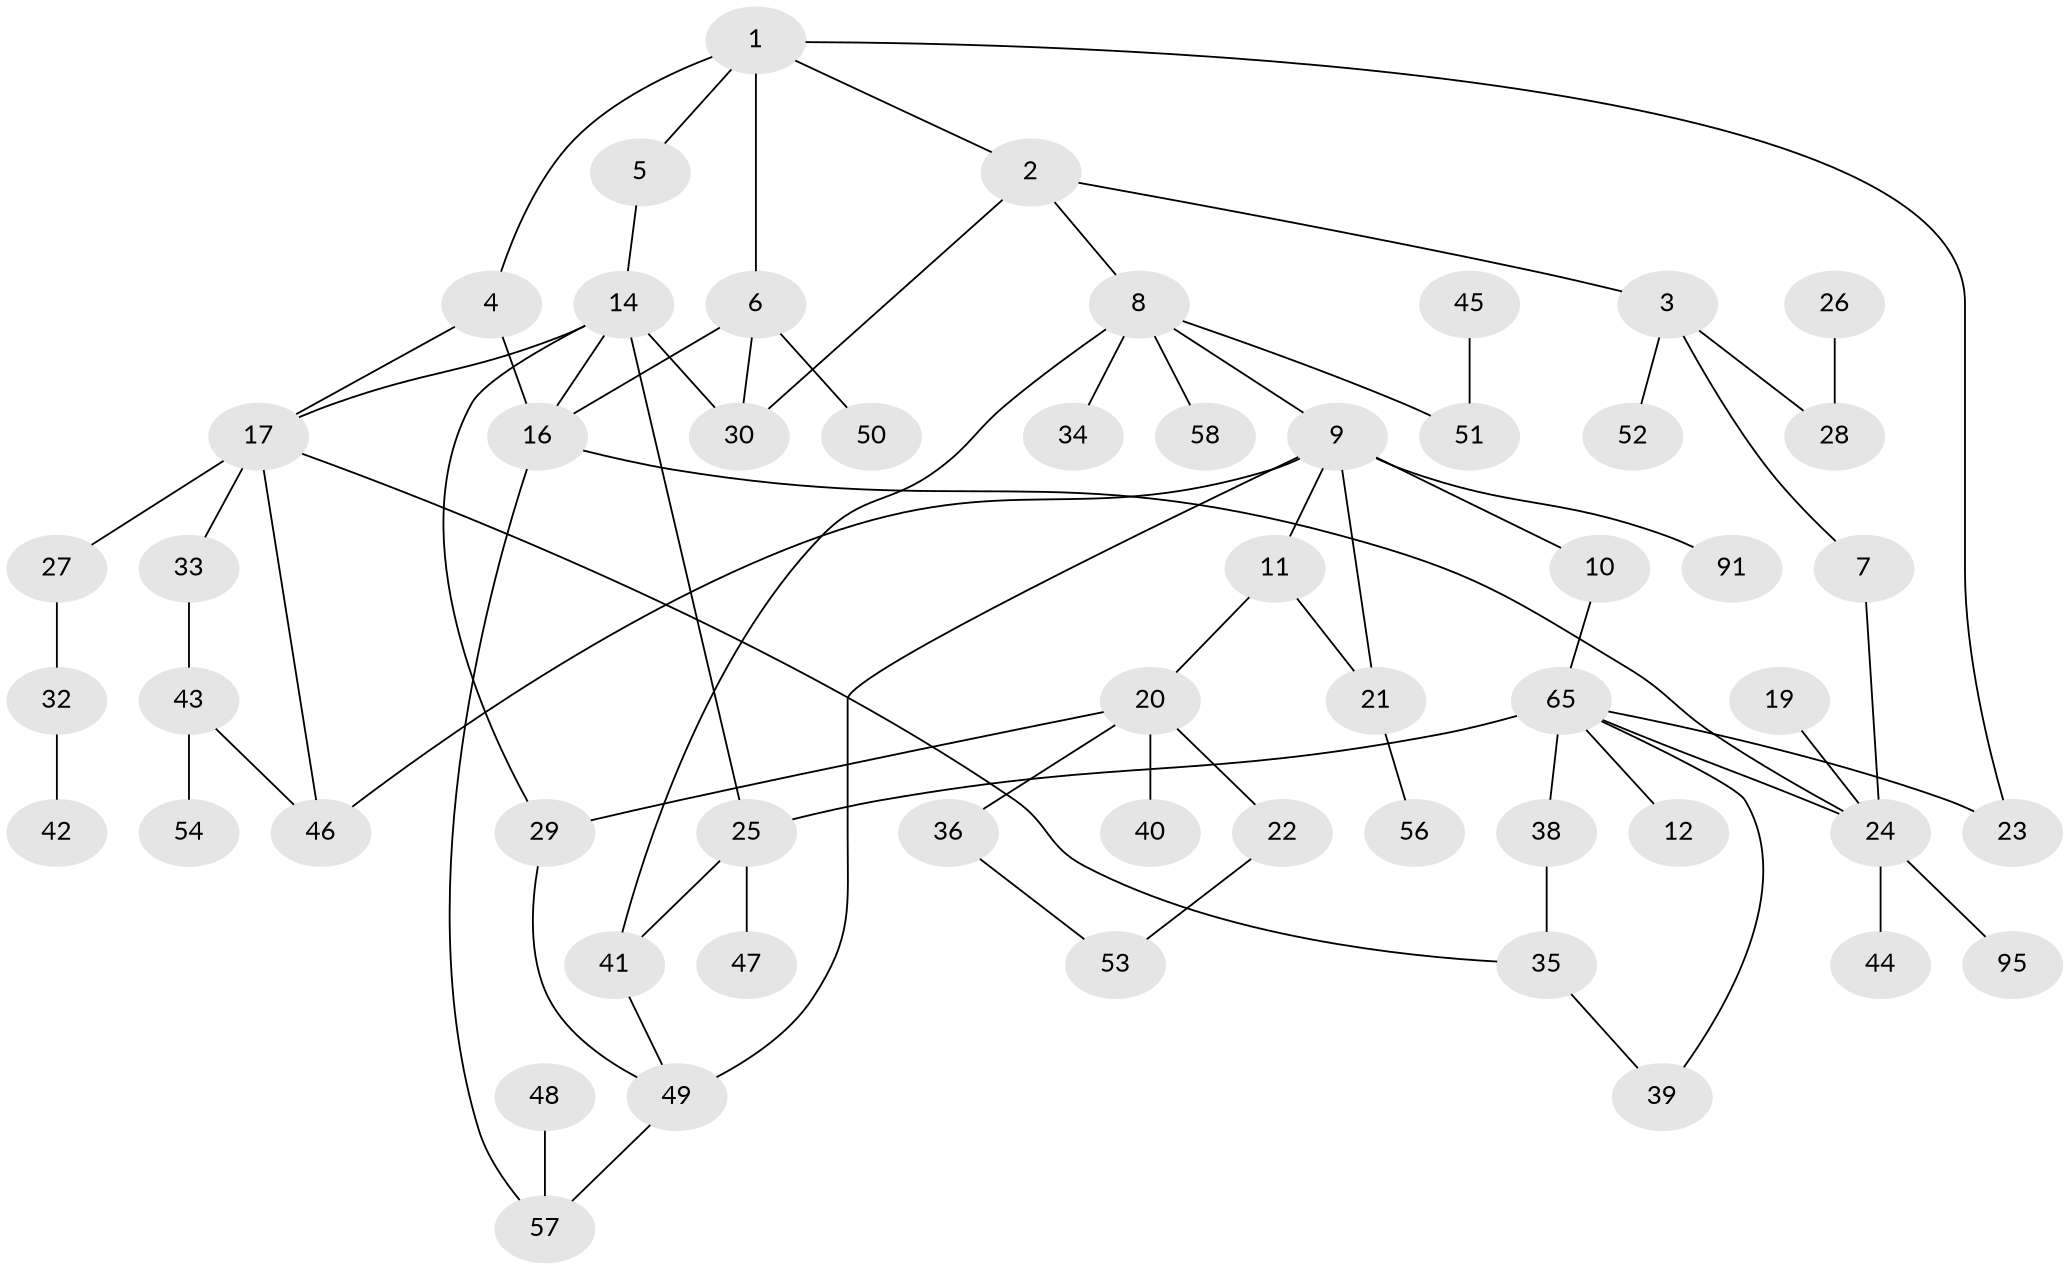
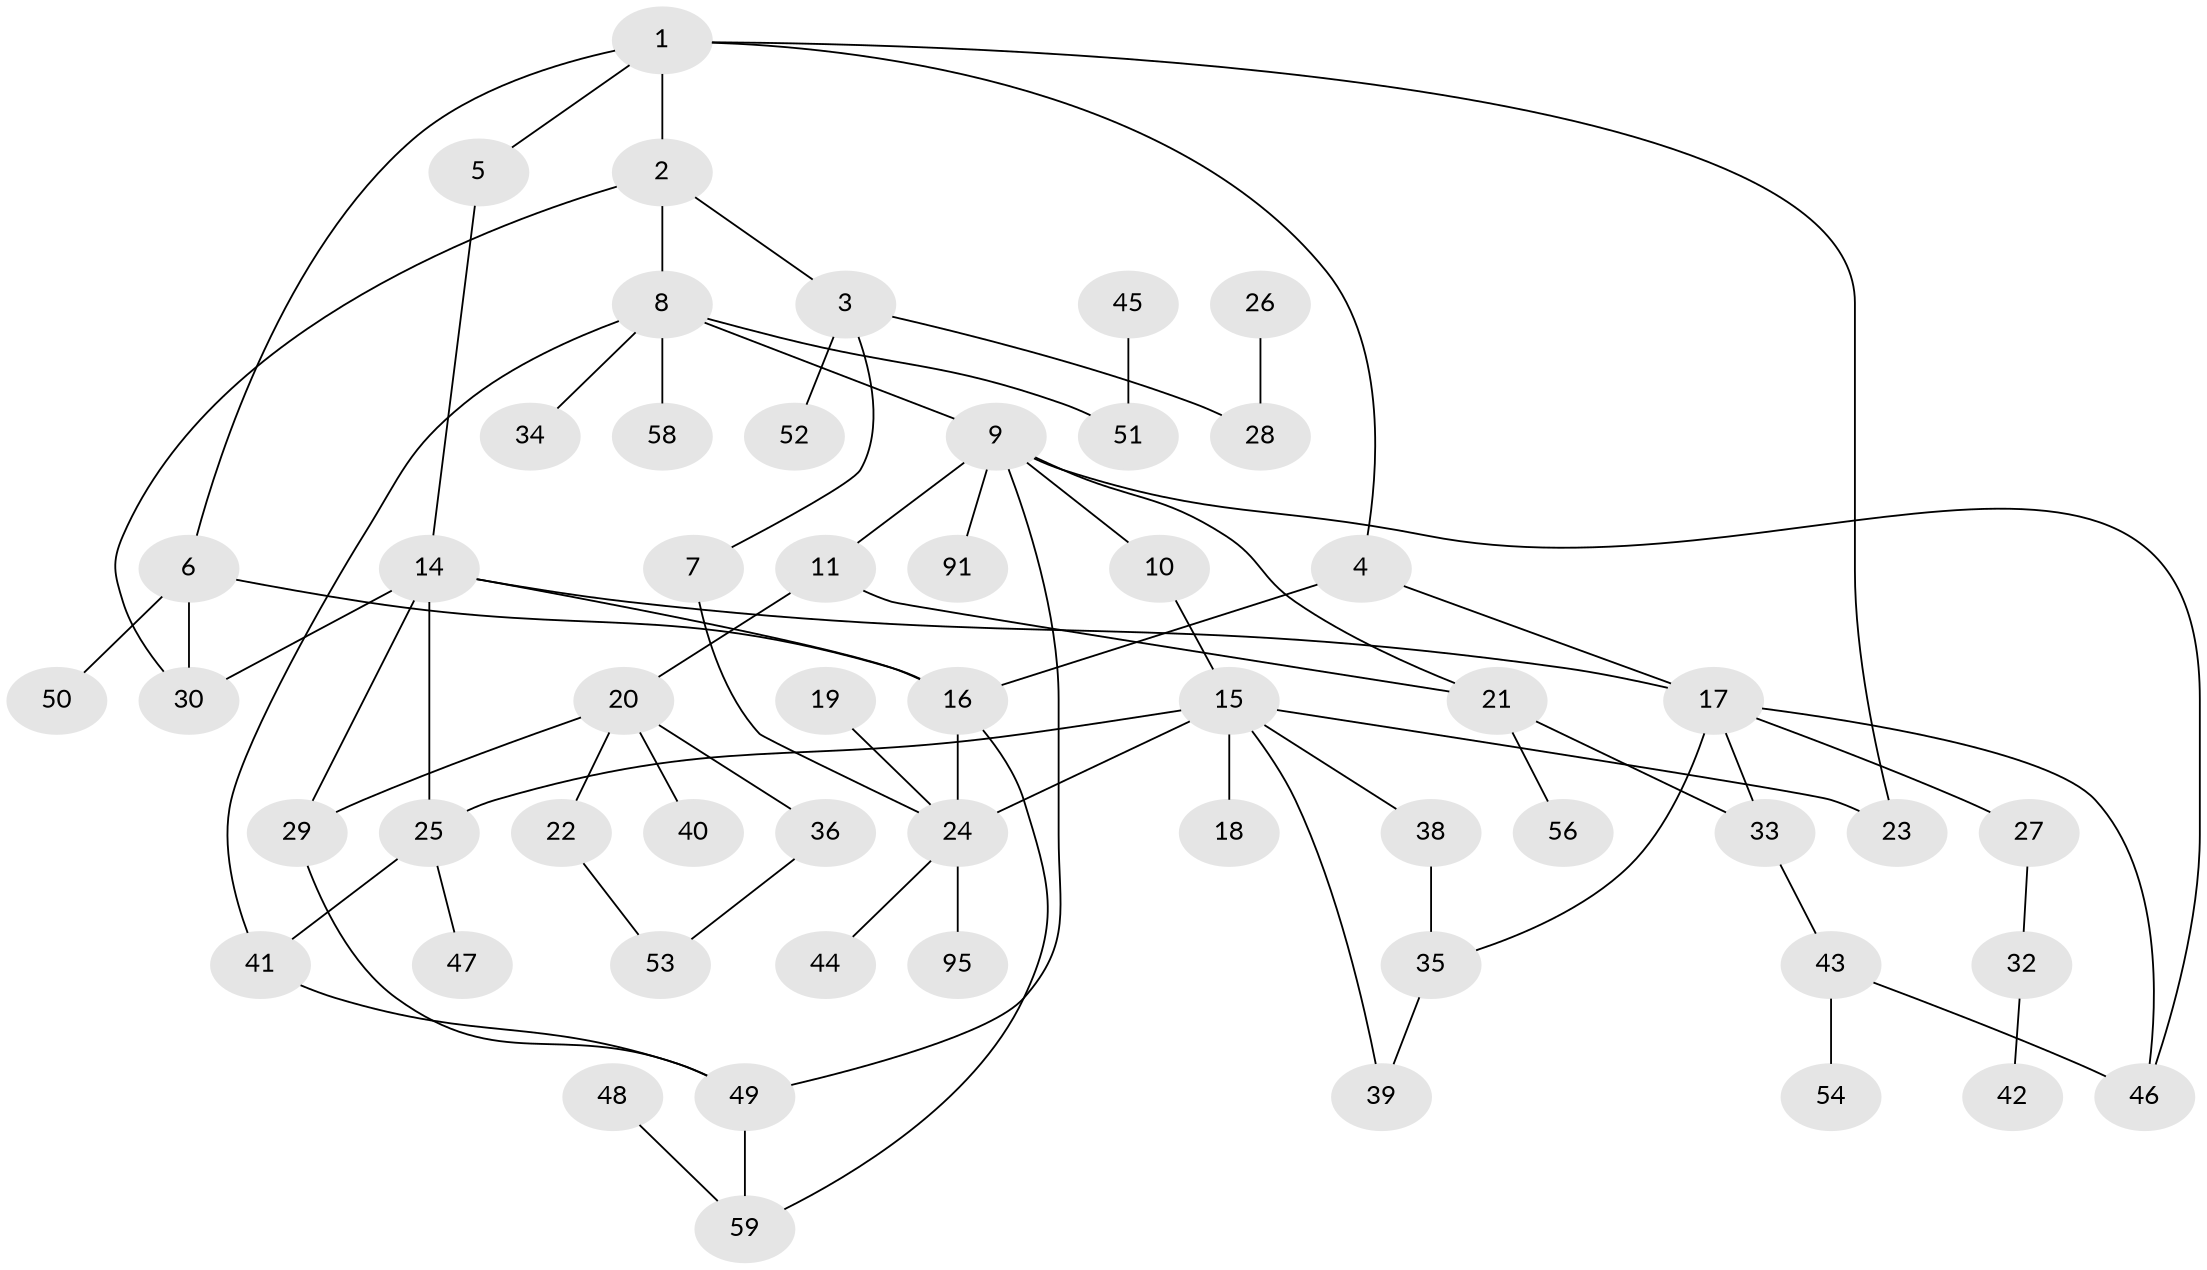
  graph {
    fontname=Lato
    node [color=gray90 fontname=Lato style=filled]
    edge [fontname=Lato]
    1
    2
    4
    5
    6
    23
    3
    8
    30
    16
    17
    14
    50
    7
    28
    52
    9
    34
    41
    51
    58
    24
-   57
+   57 [label=59]
    46
    27
    33
    35
    25
    29
    44
    n31 [label=95]
    10
    11
    21
    n35 [label=91]
    49
-   15 [label=65]
+   15
    20
    56
-   18 [label=12]
+   18
    38
    39
    22
    36
    40
    19
    47
    32
    43
    53
    26
    42
    48
    54
    45
    1 -- 2
    1 -- 4
    1 -- 5
    1 -- 6
    1 -- 23
    2 -- 3
    2 -- 8
    2 -- 30
    4 -- 16
    4 -- 17
    5 -- 14
    6 -- 30
    6 -- 16
    6 -- 50
    3 -- 7
    3 -- 28
    3 -- 52
    8 -- 9
    8 -- 34
    8 -- 41
    8 -- 51
    8 -- 58
    16 -- 24
    16 -- 57
    17 -- 46
    17 -- 27
    17 -- 33
    17 -- 35
    14 -- 30
    14 -- 16
    14 -- 17
    14 -- 25
    14 -- 29
    7 -- 24
    9 -- 46
    9 -- 10
    9 -- 11
    9 -- 21
    9 -- n35
    9 -- 49
    41 -- 49
    24 -- 44
    24 -- n31
    27 -- 32
    33 -- 43
    35 -- 39
    25 -- 41
    25 -- 47
    29 -- 49
    10 -- 15
    11 -- 21
    11 -- 20
+   21 -- 33
    21 -- 56
    49 -- 57
    15 -- 23
    15 -- 24
    15 -- 25
    15 -- 18
    15 -- 38
    15 -- 39
    20 -- 29
    20 -- 22
    20 -- 36
    20 -- 40
    38 -- 35
    22 -- 53
    36 -- 53
    19 -- 24
    32 -- 42
    43 -- 46
    43 -- 54
    26 -- 28
    48 -- 57
    45 -- 51
  }
